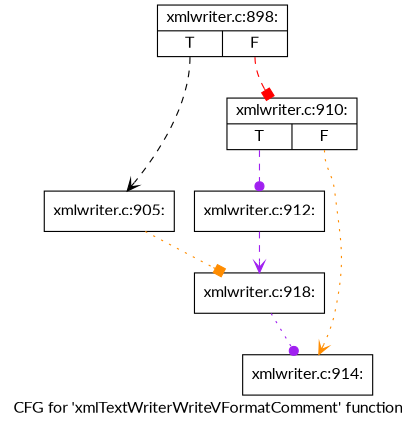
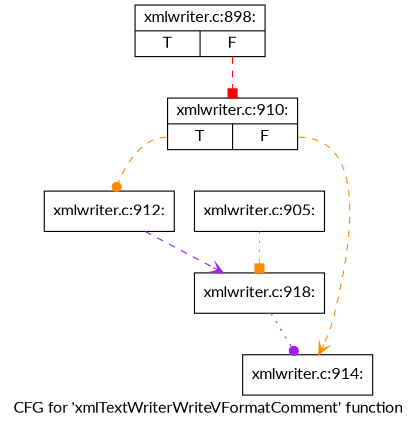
  digraph {
    fontname=Lato
    label="CFG for 'xmlTextWriterWriteVFormatComment' function"
    node [fontname=Lato shape=record]
    edge [arrowhead=vee color=purple fontname=Lato style=dashed]
    n1 [label="{xmlwriter.c:898:|{<s0>T|<s1>F}}"]
    n2 [label="{xmlwriter.c:905:}"]
    n3 [label="{xmlwriter.c:910:|{<s0>T|<s1>F}}"]
    n4 [label="{xmlwriter.c:918:}"]
    n5 [label="{xmlwriter.c:912:}"]
    n6 [label="{xmlwriter.c:914:}"]
-   n1 -> n2 [color=black tailport=s0]
    n1 -> n3 [arrowhead=box color=red tailport=s1]
    n2 -> n4 [arrowhead=box color=darkorange style=dotted]
-   n3 -> n5 [arrowhead=dot tailport=s0]
-   n3 -> n6 [color=darkorange style=dotted tailport=s1]
+   n3 -> n5 [arrowhead=dot color=darkorange tailport=s0]
+   n3 -> n6 [color=darkorange tailport=s1]
    n4 -> n6 [arrowhead=dot style=dotted]
    n5 -> n4
  }
